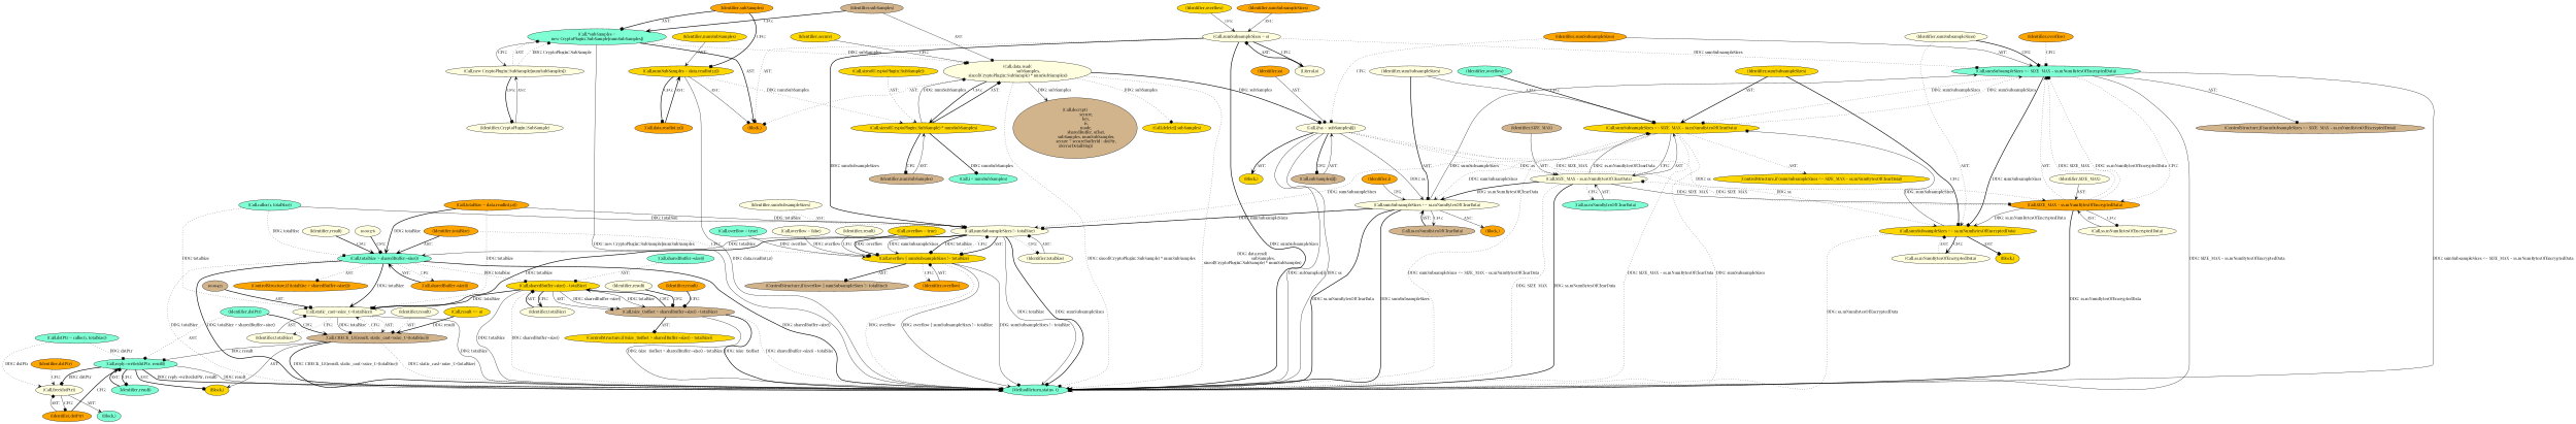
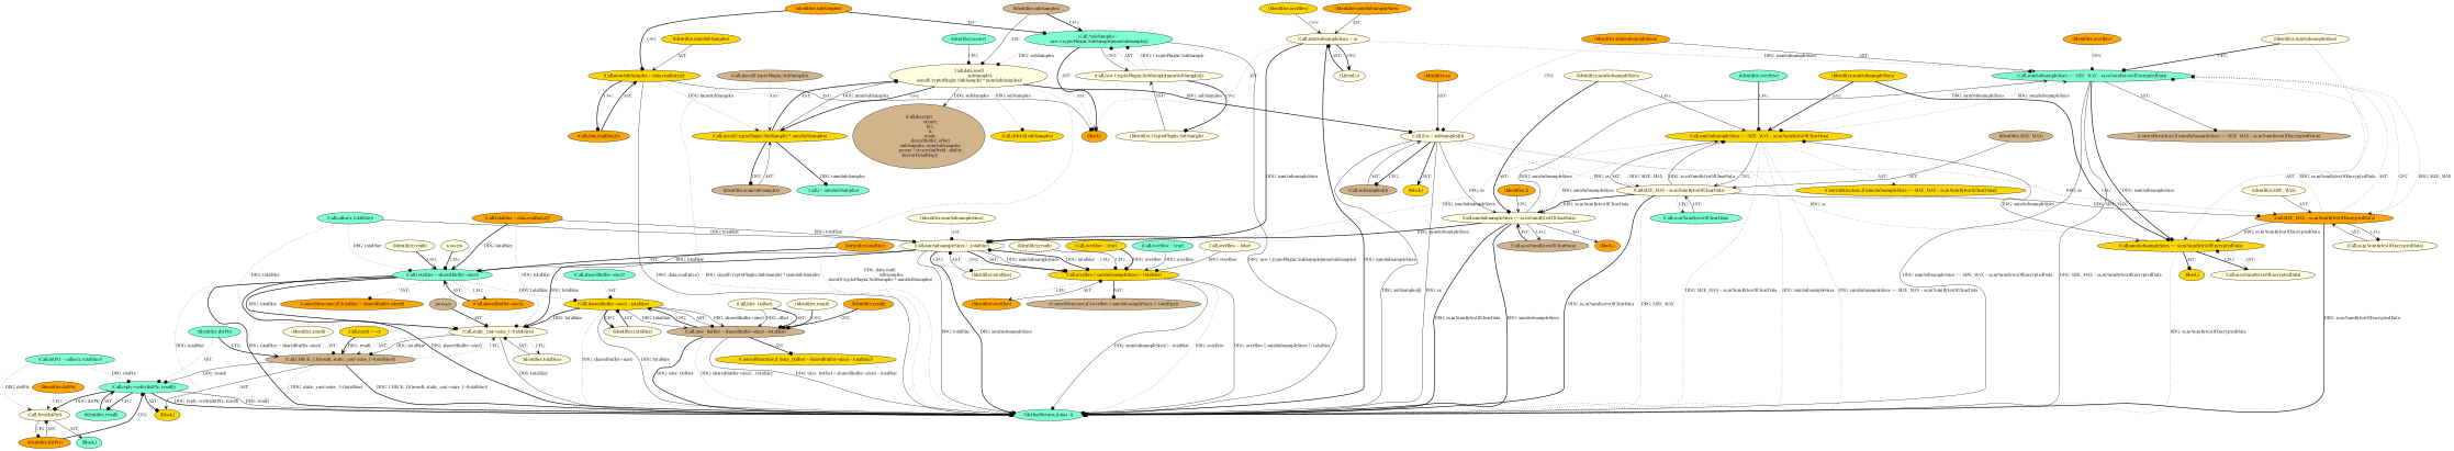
  digraph {
    fontname="Playfair Display"
    node [fillcolor=lightyellow fontname="Playfair Display" style=filled]
    edge [arrowhead=box fontname="Playfair Display" style=bold]
    n1 [fillcolor=aquamarine label="(Call,sumSubsampleSizes <= SIZE_MAX - ss.mNumBytesOfEncryptedData)"]
    n2 [fillcolor=gold label="(Call,sumSubsampleSizes <= SIZE_MAX - ss.mNumBytesOfClearData)"]
    n3 [fillcolor=orange label="(Call,SIZE_MAX - ss.mNumBytesOfEncryptedData)"]
    n4 [fillcolor=gold label="(Call,sumSubsampleSizes += ss.mNumBytesOfEncryptedData)"]
    n5 [fillcolor=aquamarine label="(MethodReturn,status_t)"]
    n6 [fillcolor=tan label="(ControlStructure,if (sumSubsampleSizes <= SIZE_MAX - ss.mNumBytesOfEncryptedData))"]
    n7 [label="(Call,sumSubsampleSizes += ss.mNumBytesOfClearData)"]
    n8 [label="(Call,SIZE_MAX - ss.mNumBytesOfClearData)"]
    n9 [label="(Call,sumSubsampleSizes != totalSize)"]
    n10 [fillcolor=gold label="(ControlStructure,if (sumSubsampleSizes <= SIZE_MAX - ss.mNumBytesOfClearData))"]
    n11 [label="(Call,ss.mNumBytesOfEncryptedData)"]
    n12 [fillcolor=gold label="(Block,)"]
    n13 [label="(Call,ss.mNumBytesOfEncryptedData)"]
    n14 [fillcolor=orange label="(Block,)"]
    n15 [fillcolor=tan label="(Call,ss.mNumBytesOfClearData)"]
    n16 [fillcolor=aquamarine label="(Call,ss.mNumBytesOfClearData)"]
    n17 [fillcolor=gold label="(Call,overflow || sumSubsampleSizes != totalSize)"]
    n18 [fillcolor=aquamarine label="(Call,totalSize > sharedBuffer->size())"]
    n19 [label="(Call,static_cast<ssize_t>(totalSize))"]
    n20 [label="(Identifier,totalSize)"]
    n21 [label="(Call,sumSubsampleSizes = 0)"]
    n22 [fillcolor=orange label="(Block,)"]
    n23 [label="(Literal,0)"]
    n24 [label="(Call,&ss = subSamples[i])"]
    n25 [fillcolor=tan label="(Call,subSamples[i])"]
    n26 [fillcolor=gold label="(Block,)"]
    n27 [label="(Call,data.read(\n                    subSamples,\n sizeof(CryptoPlugin::SubSample) * numSubSamples))"]
    n28 [fillcolor=gold label="(Call,sizeof(CryptoPlugin::SubSample) * numSubSamples)"]
    n29 [fillcolor=gold label="(Call,delete[] subSamples)"]
    n30 [fillcolor=tan label="(Call,decrypt(\n                    secure,\n                    key,\n                    iv,\n                    mode,\n                    sharedBuffer, offset,\n                    subSamples, numSubSamples,\n                    secure ? secureBufferId : dstPtr,\n &errorDetailMsg))"]
    n31 [fillcolor=tan label="(Identifier,numSubSamples)"]
    n32 [fillcolor=aquamarine label="(Call,i < numSubSamples)"]
    n33 [fillcolor=aquamarine label="(Call,*subSamples =\n new CryptoPlugin::SubSample[numSubSamples])"]
    n34 [label="(Call,new CryptoPlugin::SubSample[numSubSamples])"]
    n35 [label="(Identifier,CryptoPlugin::SubSample)"]
    n36 [fillcolor=gold label="(Call,numSubSamples = data.readInt32())"]
    n37 [fillcolor=orange label="(Call,data.readInt32())"]
    n38 [fillcolor=orange label="(Identifier,overflow)"]
    n39 [fillcolor=tan label="(ControlStructure,if (overflow || sumSubsampleSizes != totalSize))"]
    n40 [fillcolor=gold label="(Call,sharedBuffer->size() - totalSize)"]
    n41 [fillcolor=orange label="(ControlStructure,if (totalSize > sharedBuffer->size()))"]
    n42 [fillcolor=orange label="(Call,sharedBuffer->size())"]
    n43 [fillcolor=tan label="(Call,CHECK_LE(result, static_cast<ssize_t>(totalSize)))"]
    n44 [label="(Identifier,totalSize)"]
    n45 [fillcolor=tan label="(Call,(size_t)offset > sharedBuffer->size() - totalSize)"]
    n46 [label="(Identifier,totalSize)"]
    n47 [fillcolor=gold label="(ControlStructure,if ((size_t)offset > sharedBuffer->size() - totalSize))"]
    n48 [fillcolor=aquamarine label="(Call,reply->write(dstPtr, result))"]
    n49 [fillcolor=gold label="(Block,)"]
    n50 [label="(Call,free(dstPtr))"]
    n51 [fillcolor=aquamarine label="(Identifier,result)"]
    n52 [fillcolor=orange label="(Identifier,dstPtr)"]
    n53 [fillcolor=aquamarine label="(Block,)"]
    n54 [fillcolor=orange label="(Identifier,subSamples)"]
    n55 [fillcolor=orange label="(Identifier,sumSubsampleSizes)"]
    n56 [fillcolor=aquamarine label="(Call,overflow = true)"]
    n57 [fillcolor=orange label="(Identifier,overflow)"]
    n58 [label="(Identifier,sumSubsampleSizes)"]
    n59 [fillcolor=orange label="(Identifier,dstPtr)"]
    n60 [label="(Identifier,sumSubsampleSizes)"]
    n61 [fillcolor=orange label="(Identifier,totalSize)"]
    n62 [label="(Call,overflow = false)"]
    n63 [fillcolor=aquamarine label="(Call,sharedBuffer->size())"]
-   n64 [fillcolor=gold label="(Call,sizeof(CryptoPlugin::SubSample))"]
+   n64 [fillcolor=tan label="(Call,sizeof(CryptoPlugin::SubSample))"]
+   n65 [label="(Call,(size_t)offset)"]
    n66 [fillcolor=aquamarine label="(Identifier,dstPtr)"]
    n67 [label="(Identifier,result)"]
    n68 [label="(Identifier,SIZE_MAX)"]
-   n69 [fillcolor=gold label="(Identifier,secure)"]
+   n69 [fillcolor=aquamarine label="(Identifier,secure)"]
    n70 [fillcolor=orange label="(Call,totalSize = data.readInt32())"]
    n71 [fillcolor=orange label="(Identifier,result)"]
    n72 [fillcolor=aquamarine label="(Call,calloc(1, totalSize))"]
    n73 [fillcolor=gold label="(Identifier,overflow)"]
    n74 [label="(Identifier,result)"]
    n75 [fillcolor=gold label="(Identifier,sumSubsampleSizes)"]
    n76 [fillcolor=tan label="(Identifier,subSamples)"]
    n77 [fillcolor=gold label="(Call,result >= 0)"]
    n78 [label="(Identifier,sumSubsampleSizes)"]
    n79 [fillcolor=orange label="(Identifier,sumSubsampleSizes)"]
    n80 [label="(Identifier,result)"]
    n81 [fillcolor=orange label="(Identifier,i)"]
    n82 [fillcolor=gold label="(Call,overflow = true)"]
    n83 [fillcolor=gold label="(Identifier,numSubSamples)"]
    n84 [fillcolor=tan label="(Identifier,SIZE_MAX)"]
    n85 [fillcolor=aquamarine label="(Call,dstPtr = calloc(1, totalSize))"]
    n86 [fillcolor=orange label="(Identifier,ss)"]
    n87 [label="(Identifier,result)"]
    n88 [fillcolor=aquamarine label="(Identifier,overflow)"]
    1000376
    1000425 [fillcolor=tan]
    n1 -> n2 [label="DDG: sumSubsampleSizes" style=dotted]
    n1 -> n3 [arrowhead=vee label="CFG: " style=dotted]
    n1 -> n4 [label="DDG: sumSubsampleSizes"]
    n1 -> n5 [arrowhead=vee label="DDG: SIZE_MAX - ss.mNumBytesOfEncryptedData" style=solid]
    n1 -> n5 [label="DDG: sumSubsampleSizes <= SIZE_MAX - ss.mNumBytesOfEncryptedData" style=solid]
    n1 -> n6 [label="AST: " style=solid]
    n2 -> n1 [arrowhead=vee label="DDG: sumSubsampleSizes" style=dotted]
    n2 -> n5 [label="DDG: sumSubsampleSizes" style=dotted]
    n2 -> n5 [label="DDG: sumSubsampleSizes <= SIZE_MAX - ss.mNumBytesOfClearData" style=dotted]
    n2 -> n5 [arrowhead=vee label="DDG: SIZE_MAX - ss.mNumBytesOfClearData" style=dotted]
    n2 -> n7 [arrowhead=vee label="DDG: sumSubsampleSizes" style=dotted]
    n2 -> n8 [arrowhead=vee label="CFG: " style=solid]
    n2 -> n9 [arrowhead=vee label="DDG: sumSubsampleSizes" style=dotted]
    n2 -> n10 [arrowhead=vee label="AST: " style=dotted]
    n3 -> n1 [arrowhead=vee label="AST: " style=dotted]
    n3 -> n1 [label="DDG: SIZE_MAX" style=dotted]
    n3 -> n1 [label="DDG: ss.mNumBytesOfEncryptedData" style=dotted]
    n3 -> n4 [arrowhead=vee label="DDG: ss.mNumBytesOfEncryptedData" style=solid]
    n3 -> n5 [label="DDG: ss.mNumBytesOfEncryptedData"]
-   n3 -> n8 [label="DDG: SIZE_MAX" style=dotted]
    n3 -> n11 [label="CFG: " style=solid]
    n4 -> n2 [label="DDG: sumSubsampleSizes" style=solid]
    n4 -> n5 [label="DDG: ss.mNumBytesOfEncryptedData" style=dotted]
    n4 -> n12 [label="AST: "]
    n4 -> n13 [arrowhead=vee label="CFG: "]
    n7 -> n1 [arrowhead=vee label="DDG: sumSubsampleSizes" style=solid]
    n7 -> n5 [label="DDG: ss.mNumBytesOfClearData"]
    n7 -> n5 [arrowhead=vee label="DDG: sumSubsampleSizes"]
    n7 -> n9 [label="DDG: sumSubsampleSizes"]
    n7 -> n14 [arrowhead=vee label="AST: " style=solid]
    n7 -> n15 [arrowhead=vee label="CFG: " style=solid]
    n8 -> n2 [arrowhead=vee label="AST: " style=solid]
    n8 -> n2 [arrowhead=vee label="DDG: SIZE_MAX" style=dotted]
    n8 -> n2 [label="DDG: ss.mNumBytesOfClearData" style=solid]
    n8 -> n3 [label="DDG: SIZE_MAX" style=solid]
    n8 -> n5 [label="DDG: SIZE_MAX" style=dotted]
    n8 -> n5 [arrowhead=vee label="DDG: ss.mNumBytesOfClearData"]
    n8 -> n7 [arrowhead=vee label="DDG: ss.mNumBytesOfClearData"]
    n8 -> n16 [arrowhead=vee label="CFG: " style=dotted]
    n9 -> n5 [arrowhead=vee label="DDG: totalSize" style=solid]
    n9 -> n5 [label="DDG: sumSubsampleSizes"]
    n9 -> n17 [label="AST: "]
    n9 -> n17 [arrowhead=vee label="DDG: sumSubsampleSizes" style=solid]
    n9 -> n17 [label="DDG: totalSize"]
    n9 -> n18 [arrowhead=vee label="DDG: totalSize" style=solid]
    n9 -> n19 [arrowhead=vee label="DDG: totalSize"]
    n9 -> n20 [label="CFG: " style=dotted]
    n11 -> n3 [arrowhead=vee label="AST: " style=solid]
    n13 -> n4 [label="AST: " style=dotted]
    n15 -> n7 [arrowhead=vee label="AST: "]
    n16 -> n8 [arrowhead=vee label="AST: " style=solid]
    n17 -> n5 [label="DDG: overflow" style=dotted]
    n17 -> n5 [arrowhead=vee label="DDG: overflow || sumSubsampleSizes != totalSize" style=solid]
    n17 -> n5 [label="DDG: sumSubsampleSizes != totalSize" style=solid]
    n17 -> n9 [label="CFG: " style=dotted]
    n17 -> n38 [arrowhead=vee label="CFG: " style=dotted]
    n17 -> n39 [label="AST: "]
    n18 -> n5 [label="DDG: totalSize" style=dotted]
    n18 -> n5 [label="DDG: totalSize > sharedBuffer->size()"]
    n18 -> n5 [label="DDG: sharedBuffer->size()"]
    n18 -> n19 [arrowhead=vee label="DDG: totalSize"]
    n18 -> n40 [label="DDG: totalSize" style=dotted]
    n18 -> n41 [label="AST: " style=dotted]
    n18 -> n42 [arrowhead=vee label="CFG: " style=dotted]
    n19 -> n5 [label="DDG: totalSize" style=solid]
    n19 -> n43 [arrowhead=vee label="AST: " style=dotted]
    n19 -> n43 [label="DDG: totalSize" style=solid]
    n19 -> n44 [arrowhead=vee label="CFG: " style=dotted]
    n20 -> n9 [label="AST: " style=solid]
    n21 -> n1 [label="DDG: sumSubsampleSizes" style=dotted]
    n21 -> n5 [label="DDG: sumSubsampleSizes"]
    n21 -> n9 [arrowhead=vee label="DDG: sumSubsampleSizes"]
    n21 -> n22 [label="AST: " style=dotted]
    n21 -> n23 [arrowhead=vee label="CFG: "]
    n23 -> n21 [label="AST: "]
    n24 -> n3 [arrowhead=vee label="DDG: ss" style=dotted]
    n24 -> n4 [arrowhead=vee label="DDG: ss" style=dotted]
    n24 -> n5 [arrowhead=vee label="DDG: subSamples[i]" style=solid]
    n24 -> n5 [arrowhead=vee label="DDG: ss" style=solid]
    n24 -> n7 [arrowhead=vee label="DDG: ss" style=solid]
    n24 -> n8 [arrowhead=vee label="DDG: ss" style=dotted]
    n24 -> n25 [label="CFG: "]
    n24 -> n26 [arrowhead=vee label="AST: "]
    n25 -> n24 [arrowhead=vee label="AST: " style=solid]
    n27 -> n5 [label="DDG: sizeof(CryptoPlugin::SubSample) * numSubSamples" style=dotted]
    n27 -> n5 [arrowhead=vee label="DDG: data.read(\n                    subSamples,\n sizeof(CryptoPlugin::SubSample) * numSubSamples)" style=dotted]
    n27 -> n22 [label="AST: " style=dotted]
    n27 -> n24 [label="DDG: subSamples"]
    n27 -> n28 [arrowhead=vee label="CFG: "]
    n27 -> n29 [label="DDG: subSamples" style=dotted]
    n27 -> n30 [arrowhead=vee label="DDG: subSamples" style=solid]
    n28 -> n27 [label="AST: "]
    n28 -> n27 [label="DDG: numSubSamples" style=solid]
    n28 -> n31 [label="CFG: "]
    n28 -> n32 [label="DDG: numSubSamples"]
    n31 -> n28 [arrowhead=vee label="AST: " style=solid]
    n33 -> n5 [label="DDG: new CryptoPlugin::SubSample[numSubSamples]" style=solid]
    n33 -> n22 [arrowhead=vee label="AST: "]
    n33 -> n27 [label="DDG: subSamples" style=dotted]
    n33 -> n34 [arrowhead=vee label="CFG: " style=solid]
    n34 -> n33 [label="AST: " style=dotted]
    n34 -> n33 [label="DDG: CryptoPlugin::SubSample" style=dotted]
    n34 -> n35 [label="CFG: "]
    n35 -> n34 [arrowhead=vee label="AST: " style=solid]
    n36 -> n5 [arrowhead=vee label="DDG: data.readInt32()" style=solid]
    n36 -> n22 [label="AST: " style=solid]
    n36 -> n28 [arrowhead=vee label="DDG: numSubSamples" style=dotted]
    n36 -> n37 [label="CFG: "]
    n37 -> n36 [arrowhead=vee label="AST: "]
    n38 -> n17 [label="AST: " style=solid]
    n40 -> n5 [label="DDG: totalSize" style=solid]
    n40 -> n5 [label="DDG: sharedBuffer->size()" style=dotted]
    n40 -> n19 [arrowhead=vee label="DDG: totalSize"]
    n40 -> n45 [label="AST: " style=solid]
    n40 -> n45 [arrowhead=vee label="DDG: sharedBuffer->size()" style=solid]
    n40 -> n45 [arrowhead=vee label="DDG: totalSize" style=solid]
    n40 -> n46 [arrowhead=vee label="CFG: "]
    n42 -> n18 [arrowhead=vee label="AST: "]
    n43 -> n5 [label="DDG: CHECK_LE(result, static_cast<ssize_t>(totalSize))"]
    n43 -> n5 [label="DDG: static_cast<ssize_t>(totalSize)" style=dotted]
    n43 -> n19 [arrowhead=vee label="CFG: " style=dotted]
    n43 -> n48 [label="DDG: result" style=solid]
    n43 -> n49 [arrowhead=vee label="AST: " style=solid]
    n44 -> n19 [label="AST: " style=solid]
    n45 -> n5 [label="DDG: (size_t)offset"]
    n45 -> n5 [label="DDG: sharedBuffer->size() - totalSize" style=dotted]
    n45 -> n5 [arrowhead=vee label="DDG: (size_t)offset > sharedBuffer->size() - totalSize" style=solid]
    n45 -> n40 [arrowhead=vee label="CFG: "]
    n45 -> n47 [label="AST: "]
    n46 -> n40 [label="AST: "]
    n48 -> n5 [arrowhead=vee label="DDG: reply->write(dstPtr, result)"]
    n48 -> n5 [arrowhead=vee label="DDG: result" style=solid]
    n48 -> n49 [label="AST: "]
    n48 -> n50 [label="DDG: dstPtr"]
    n48 -> n51 [label="CFG: "]
    n50 -> n52 [label="CFG: " style=solid]
    n50 -> n53 [arrowhead=vee label="AST: " style=solid]
    n51 -> n48 [arrowhead=vee label="AST: "]
    n52 -> n48 [label="CFG: "]
    n52 -> n50 [label="AST: " style=solid]
    n54 -> n33 [label="AST: "]
    n54 -> n36 [label="CFG: "]
    n55 -> n21 [arrowhead=vee label="AST: " style=solid]
    n56 -> n17 [arrowhead=vee label="DDG: overflow" style=solid]
    n57 -> n1 [label="CFG: " style=dotted]
    n58 -> n1 [label="CFG: "]
    n58 -> n4 [arrowhead=vee label="AST: " style=dotted]
    n59 -> n50 [arrowhead=vee label="CFG: " style=dotted]
    n60 -> n9 [label="AST: " style=dotted]
    n61 -> n17 [label="CFG: " style=dotted]
    n61 -> n18 [arrowhead=vee label="AST: "]
    n62 -> n17 [label="DDG: overflow" style=solid]
    n63 -> n40 [label="AST: " style=dotted]
    n64 -> n28 [arrowhead=vee label="AST: " style=dotted]
+   n65 -> n45 [label="AST: "]
+   n65 -> n45 [arrowhead=vee label="DDG: offset" style=solid]
    n66 -> n43 [arrowhead=vee label="CFG: "]
    n66 -> n48 [label="AST: " style=dotted]
    n67 -> n45 [label="CFG: "]
    n68 -> n3 [arrowhead=vee label="AST: " style=solid]
    n69 -> n27 [label="CFG: " style=solid]
    n70 -> n9 [label="DDG: totalSize" style=solid]
    n70 -> n18 [arrowhead=vee label="DDG: totalSize"]
    n70 -> n19 [label="DDG: totalSize" style=dotted]
    n71 -> n45 [label="CFG: "]
    n72 -> n9 [arrowhead=vee label="DDG: totalSize" style=solid]
    n72 -> n18 [label="DDG: totalSize" style=dotted]
    n72 -> n19 [label="DDG: totalSize" style=dotted]
    n73 -> n21 [arrowhead=vee label="CFG: " style=solid]
    n74 -> n17 [label="CFG: " style=solid]
    n75 -> n2 [arrowhead=vee label="AST: "]
    n75 -> n4 [label="CFG: "]
    n76 -> n27 [label="AST: " style=solid]
    n76 -> n33 [arrowhead=vee label="CFG: "]
    n77 -> n43 [arrowhead=vee label="DDG: result"]
    n78 -> n2 [arrowhead=vee label="CFG: " style=solid]
    n78 -> n7 [label="AST: "]
    n79 -> n1 [arrowhead=vee label="AST: " style=solid]
    n79 -> n24 [label="CFG: " style=dotted]
    n80 -> n18 [arrowhead=vee label="CFG: "]
    n81 -> n7 [arrowhead=vee label="CFG: " style=solid]
    n82 -> n17 [label="DDG: overflow"]
    n83 -> n36 [arrowhead=vee label="AST: " style=solid]
    n84 -> n8 [arrowhead=vee label="AST: " style=solid]
    n85 -> n48 [label="DDG: dstPtr" style=dotted]
    n85 -> n50 [arrowhead=vee label="DDG: dstPtr" style=dotted]
    n86 -> n24 [label="AST: " style=solid]
    n87 -> n43 [label="AST: " style=dotted]
    n88 -> n2 [label="CFG: "]
    1000376 -> n18 [label="CFG: "]
    1000425 -> n19 [label="AST: "]
  }
